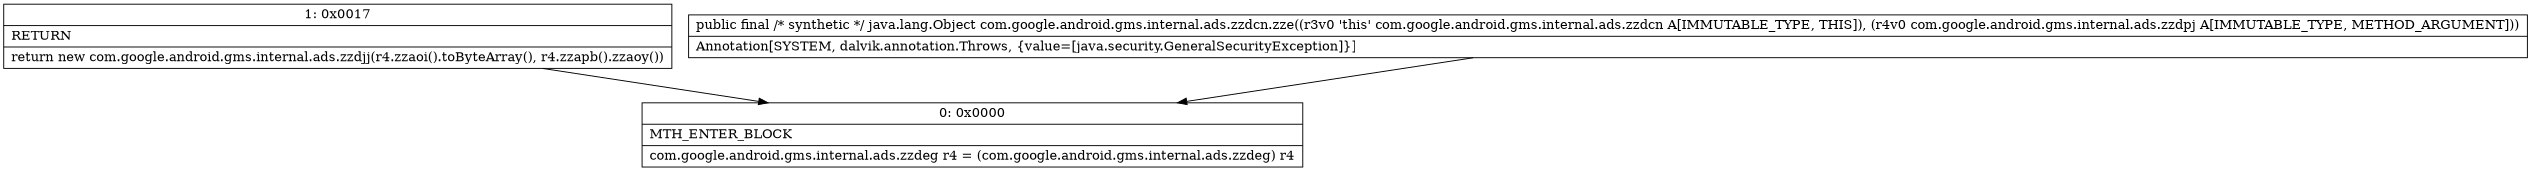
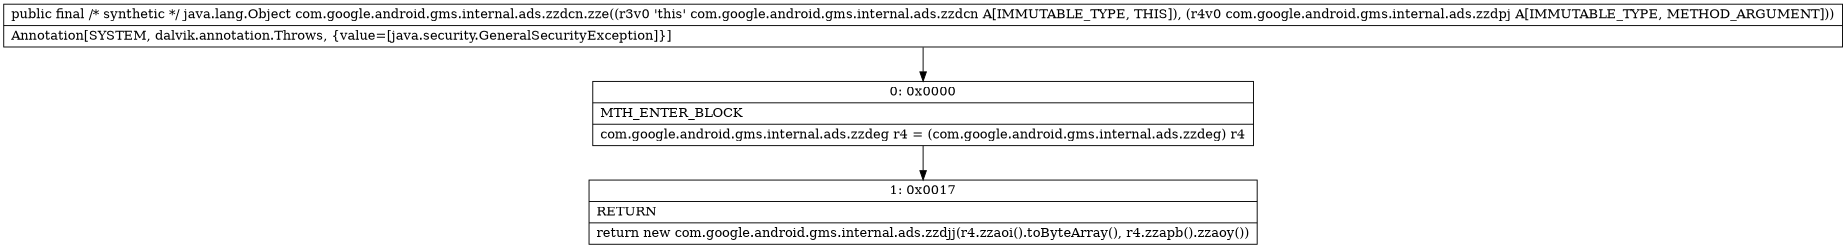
  digraph {
    node [shape=record]
    n1 [label="{0\:\ 0x0000|MTH_ENTER_BLOCK\l|com.google.android.gms.internal.ads.zzdeg r4 = (com.google.android.gms.internal.ads.zzdeg) r4\l}"]
    n2 [label="{1\:\ 0x0017|RETURN\l|return new com.google.android.gms.internal.ads.zzdjj(r4.zzaoi().toByteArray(), r4.zzapb().zzaoy())\l}"]
    n3 [label="{public final \/* synthetic *\/ java.lang.Object com.google.android.gms.internal.ads.zzdcn.zze((r3v0 'this' com.google.android.gms.internal.ads.zzdcn A[IMMUTABLE_TYPE, THIS]), (r4v0 com.google.android.gms.internal.ads.zzdpj A[IMMUTABLE_TYPE, METHOD_ARGUMENT]))  | Annotation[SYSTEM, dalvik.annotation.Throws, \{value=[java.security.GeneralSecurityException]\}]\l}"]
-   n2 -> n1
+   n1 -> n2
    n3 -> n1
  }
